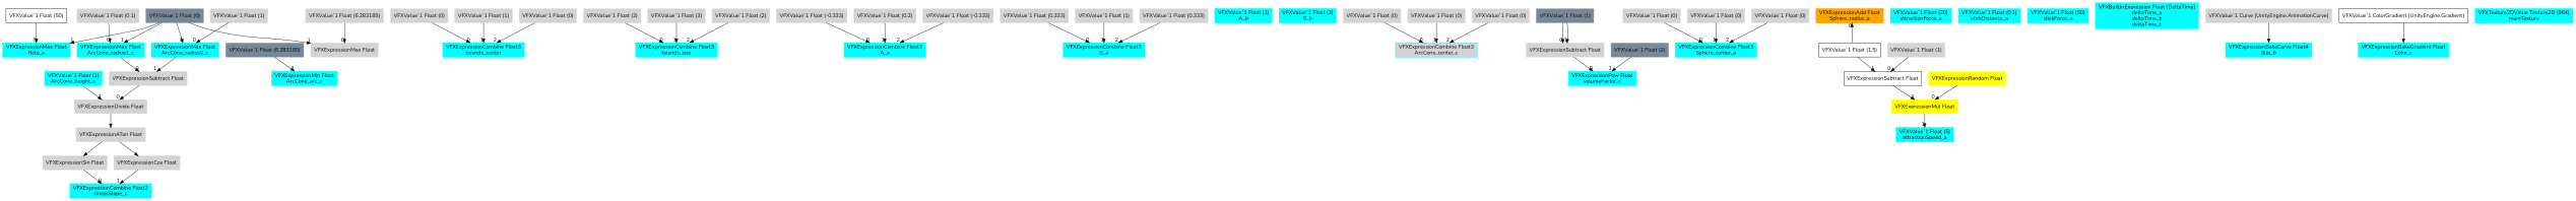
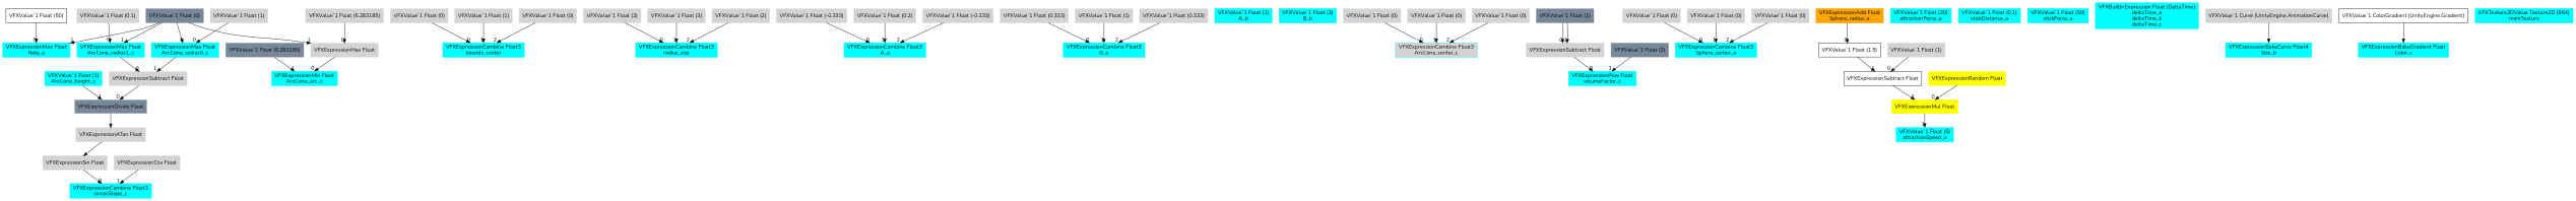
  digraph {
    fontname=Nunito
    node [color=lightgray fontname=Nunito shape=box style=filled]
    edge [fontname=Nunito headlabel=0]
    n1 [color=cyan label="VFXExpressionMax Float\nRate_a"]
    n2 [label="VFXValue`1 Float (50)" color="" style=""]
    n3 [color=lightslategray label="VFXValue`1 Float (0)"]
    n4 [color=cyan label="VFXExpressionMax Float\nArcCone_radius0_c"]
    n5 [color=cyan label="VFXExpressionMax Float\nArcCone_radius1_c"]
    n6 [label="VFXExpressionMax Float"]
    n7 [label="VFXExpressionSubtract Float"]
    n8 [color=cyan label="VFXExpressionMin Float\nArcCone_arc_c"]
    n9 [color=cyan label="VFXExpressionCombine Float3\nbounds_center"]
    n10 [label="VFXValue`1 Float (0)"]
    n11 [label="VFXValue`1 Float (1)"]
    n12 [label="VFXValue`1 Float (0)"]
-   n13 [color=cyan label="VFXExpressionCombine Float3\nbounds_size"]
+   n13 [color=cyan label="VFXExpressionCombine Float3\nradius_size"]
    n14 [label="VFXValue`1 Float (2)"]
    n15 [label="VFXValue`1 Float (3)"]
    n16 [label="VFXValue`1 Float (2)"]
    n17 [color=cyan label="VFXExpressionCombine Float3\nA_a"]
    n18 [label="VFXValue`1 Float (-0.333)"]
    n19 [label="VFXValue`1 Float (0.2)"]
    n20 [label="VFXValue`1 Float (-0.333)"]
    n21 [color=cyan label="VFXExpressionCombine Float3\nB_a"]
    n22 [label="VFXValue`1 Float (0.333)"]
    n23 [label="VFXValue`1 Float (1)"]
    n24 [label="VFXValue`1 Float (0.333)"]
    n25 [color=cyan label="VFXValue`1 Float (1)\nA_b"]
    n26 [color=cyan label="VFXValue`1 Float (3)\nB_b"]
    n27 [color=cyan fillcolor=lightgray label="VFXExpressionCombine Float3\nArcCone_center_c"]
    n28 [label="VFXValue`1 Float (0)"]
    n29 [label="VFXValue`1 Float (0)"]
    n30 [label="VFXValue`1 Float (0)"]
-   n31 [label="VFXExpressionDivide Float"]
+   n31 [label="VFXExpressionDivide Float" fillcolor=lightslategray]
    n32 [label="VFXValue`1 Float (1)"]
    n33 [label="VFXValue`1 Float (0.1)"]
    n34 [color=cyan label="VFXValue`1 Float (1)\nArcCone_height_c"]
    n35 [label="VFXExpressionATan Float"]
    n36 [label="VFXValue`1 Float (6.283185)"]
    n37 [color=lightslategray label="VFXValue`1 Float (6.283185)"]
    n38 [color=cyan label="VFXExpressionPow Float\nvolumeFactor_c"]
    n39 [label="VFXExpressionSubtract Float"]
    n40 [color=lightslategray label="VFXValue`1 Float (1)"]
    n41 [color=lightslategray label="VFXValue`1 Float (2)"]
    n42 [color=cyan label="VFXExpressionCombine Float2\nsincosSlope_c"]
    n43 [label="VFXExpressionSin Float"]
    n44 [label="VFXExpressionCos Float"]
    n45 [color=cyan label="VFXExpressionCombine Float3\nSphere_center_a"]
    n46 [label="VFXValue`1 Float (0)"]
    n47 [label="VFXValue`1 Float (0)"]
    n48 [label="VFXValue`1 Float (0)"]
    n49 [color=orange label="VFXExpressionAdd Float\nSphere_radius_a"]
    n50 [label="VFXValue`1 Float (1.5)" color="" style=""]
    n51 [label="VFXExpressionSubtract Float" color="" style=""]
    n52 [color=yellow label="VFXExpressionMul Float"]
    n53 [color=cyan label="VFXValue`1 Float (5)\nattractionSpeed_a"]
    n54 [color=yellow label="VFXExpressionRandom Float"]
    n55 [label="VFXValue`1 Float (1)"]
    n56 [color=cyan label="VFXValue`1 Float (20)\nattractionForce_a"]
    n57 [color=cyan label="VFXValue`1 Float (0.1)\nstickDistance_a"]
    n58 [color=cyan label="VFXValue`1 Float (50)\nstickForce_a"]
    n59 [color=cyan label="VFXBuiltInExpression Float (DeltaTime)\ndeltaTime_a\ndeltaTime_b\ndeltaTime_c"]
    n60 [color=cyan label="VFXExpressionBakeCurve Float4\nSize_b"]
    n61 [label="VFXValue`1 Curve (UnityEngine.AnimationCurve)"]
    n62 [color=cyan label="VFXExpressionBakeGradient Float\nColor_c"]
    n63 [label="VFXValue`1 ColorGradient (UnityEngine.Gradient)" color="" style=""]
    n64 [color=cyan label="VFXTexture2DValue Texture2D (964)\nmainTexture"]
    n2 -> n1
    n3 -> n1 [headlabel=1]
    n3 -> n4 [headlabel=1]
    n3 -> n5 [headlabel=1]
    n3 -> n6 [headlabel=1]
    n4 -> n7 [headlabel=1]
    n5 -> n7
+   n6 -> n8
    n7 -> n31
    n10 -> n9
    n11 -> n9 [headlabel=1]
    n12 -> n9 [headlabel=2]
    n14 -> n13
    n15 -> n13 [headlabel=1]
    n16 -> n13 [headlabel=2]
    n18 -> n17
    n19 -> n17 [headlabel=1]
    n20 -> n17 [headlabel=2]
    n22 -> n21
    n23 -> n21 [headlabel=1]
    n24 -> n21 [headlabel=2]
    n28 -> n27
    n29 -> n27 [headlabel=1]
    n30 -> n27 [headlabel=2]
    n31 -> n35 [headlabel=""]
    n32 -> n4
    n33 -> n5
    n34 -> n31 [headlabel=1]
    n35 -> n43 [headlabel=""]
-   n35 -> n44 [headlabel=""]
    n36 -> n6
    n37 -> n8 [headlabel=1]
    n39 -> n38
    n40 -> n39
    n40 -> n39 [headlabel=1]
    n41 -> n38 [headlabel=1]
    n43 -> n42
    n44 -> n42 [headlabel=1]
    n46 -> n45
    n47 -> n45 [headlabel=1]
    n48 -> n45 [headlabel=2]
-   n50 -> n49
+   n49 -> n50
    n50 -> n51 [headlabel=1]
    n51 -> n52 [headlabel=1]
    n52 -> n53 [headlabel=1]
    n54 -> n52
    n55 -> n51
    n61 -> n60 [headlabel=""]
    n63 -> n62 [headlabel=""]
  }
